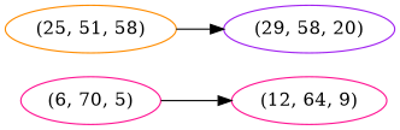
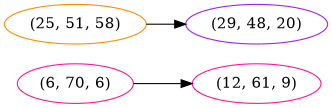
  digraph {
    rankdir=LR
    node [color=deeppink]
    edge [arrowhead=normal]
-   "(6, 70, 5)"
-   "(12, 64, 9)"
+   "(6, 70, 5)" [label="(6, 70, 6)"]
+   "(12, 64, 9)" [label="(12, 61, 9)"]
    n3 [color=darkorange label="(25, 51, 58)"]
-   "(29, 48, 20)" [color=purple label="(29, 58, 20)"]
+   "(29, 48, 20)" [color=purple]
    "(6, 70, 5)" -> "(12, 64, 9)"
    n3 -> "(29, 48, 20)"
  }
